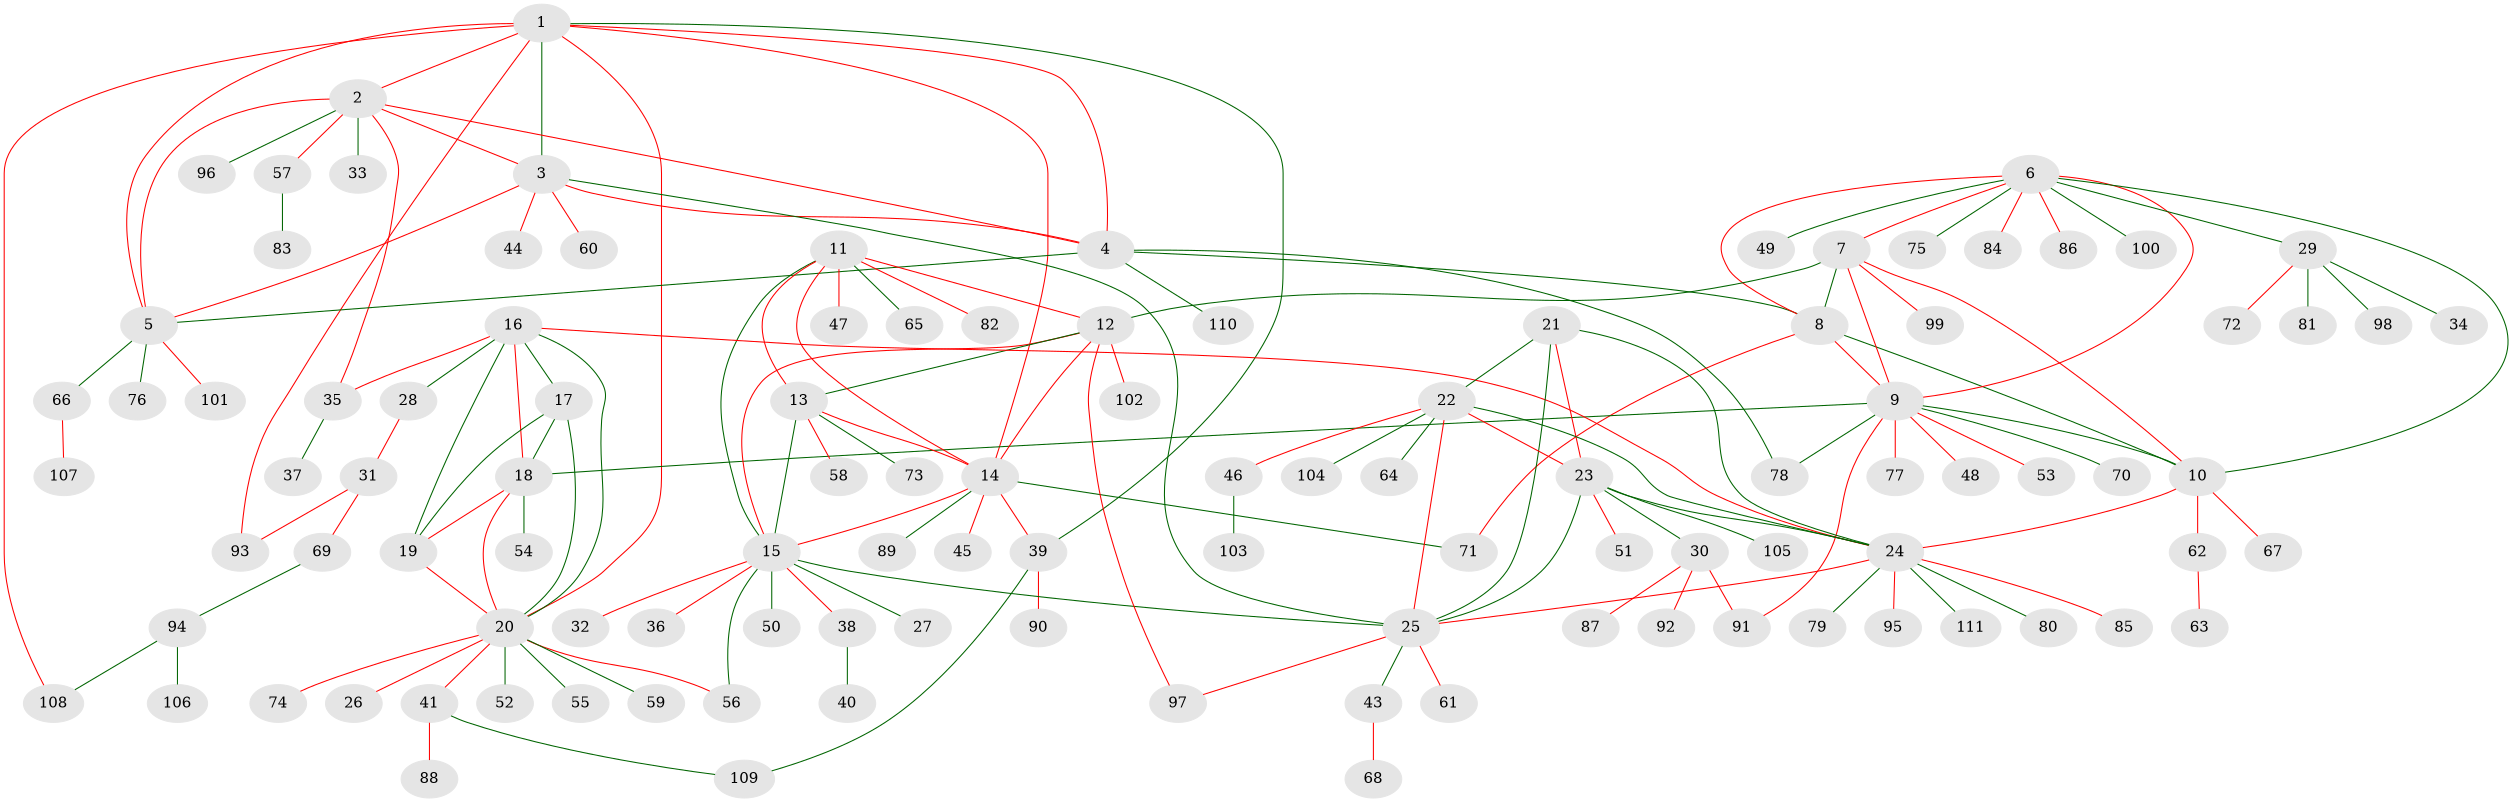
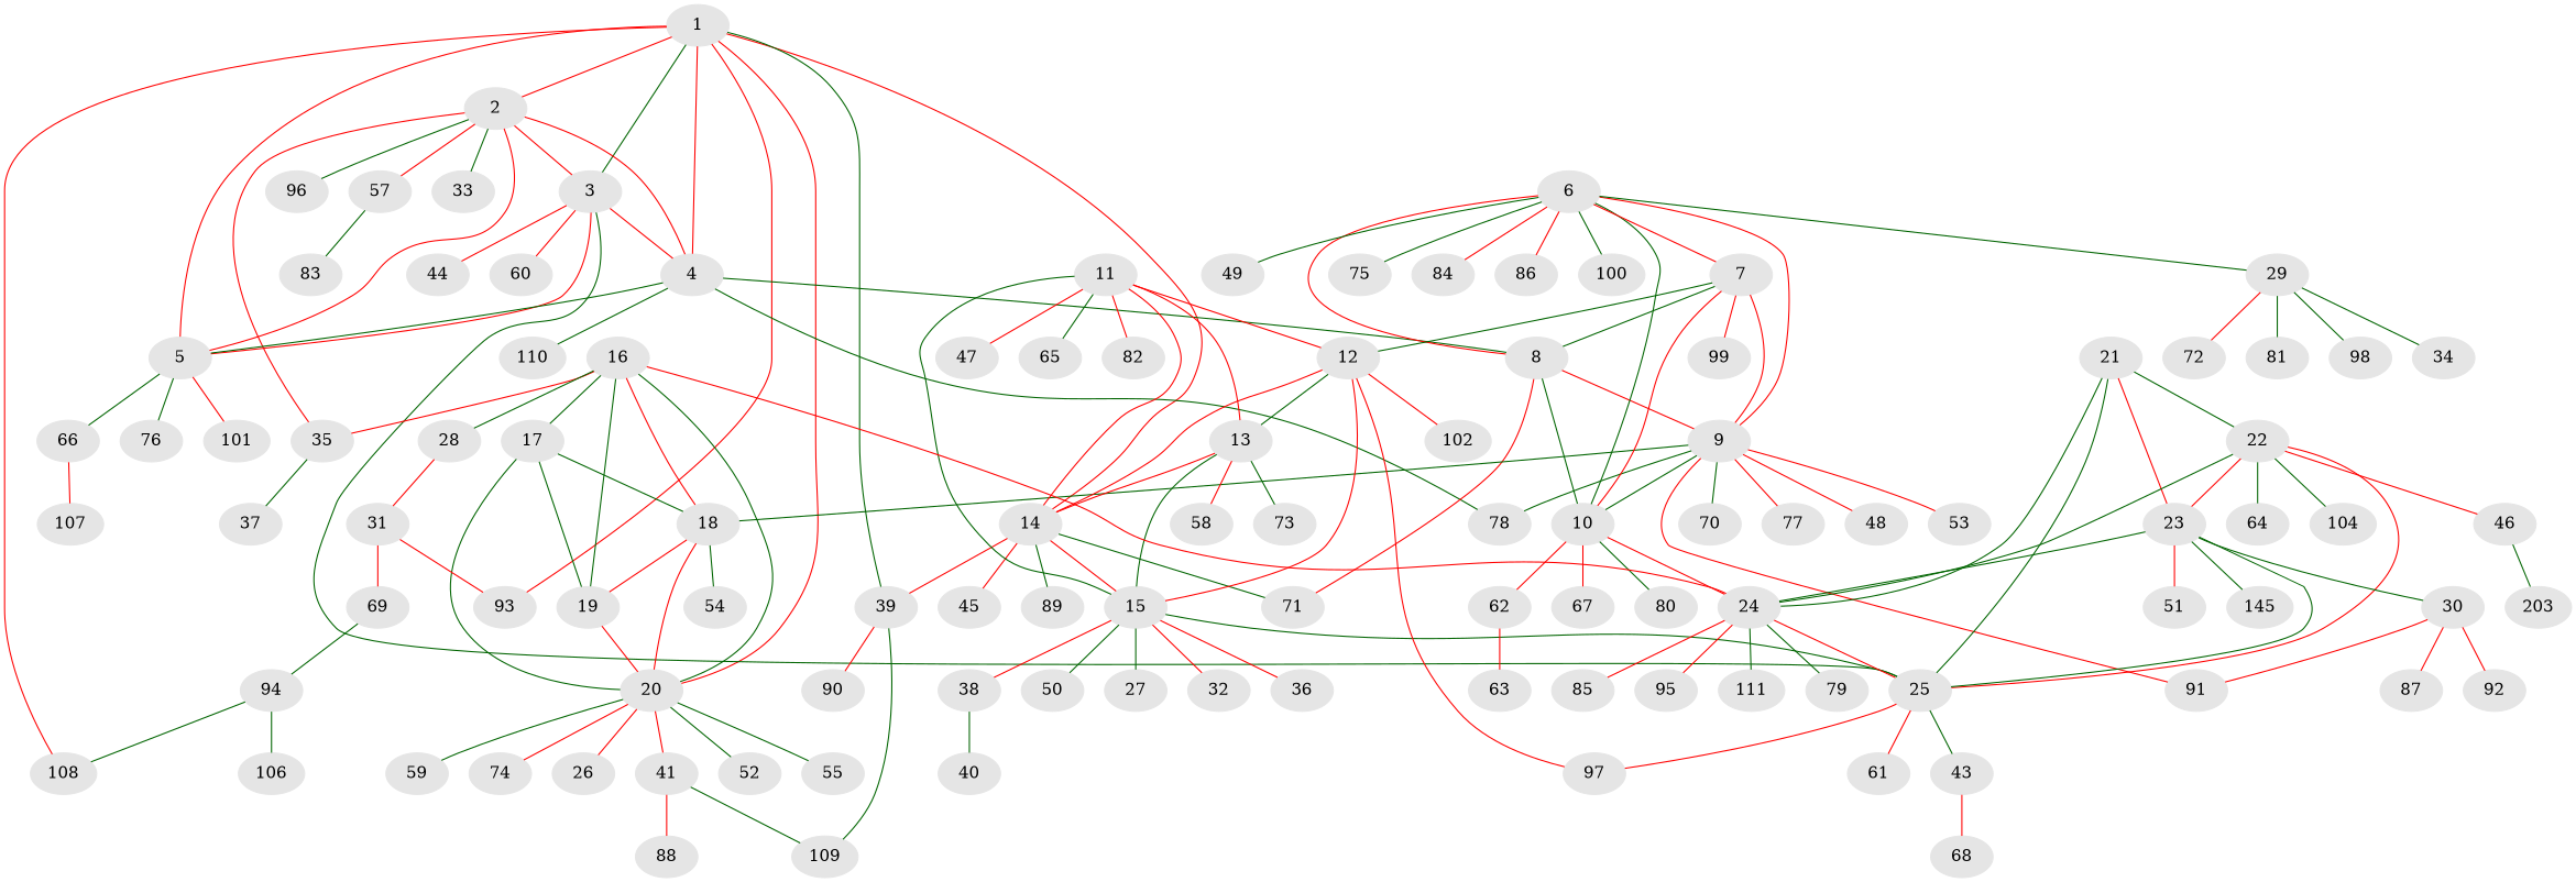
  graph {
    node [color=gray90 style=filled]
    edge [color=red]
    1
    2
    3
    4
    5
    14
    20
    39
    93
    108
    33
    35
    57
    96
    25
    44
    60
    8
    78
    110
    66
    76
    101
    71
    15
    45
    89
-   56
    26
    41
    52
    55
    59
    74
    90
    109
    37
    83
    97
    43
    61
    9
    10
    107
    6
    7
    29
    49
    75
    84
    86
    100
    12
    99
    18
    48
    53
    70
    77
    91
    24
    62
    67
    80
    34
    72
    81
    98
    13
    102
    19
    54
    79
    85
    95
    111
    63
    11
    47
    65
    82
    58
    73
    27
    32
    36
    38
    50
    16
    17
    28
    40
    31
    88
    21
    22
    23
    46
    64
    104
    30
    51
-   105
-   103
+   105 [label=145]
+   103 [label=203]
    87
    92
    68
    69
    94
    106
    1 -- 2
    1 -- 3 [color=darkgreen]
    1 -- 4
    1 -- 5
    1 -- 14
    1 -- 20
    1 -- 39 [color=darkgreen]
    1 -- 93
    1 -- 108
    2 -- 3
    2 -- 4
    2 -- 5
    2 -- 33 [color=darkgreen]
    2 -- 35
    2 -- 57
    2 -- 96 [color=darkgreen]
    3 -- 4
    3 -- 5
    3 -- 25 [color=darkgreen]
    3 -- 44
    3 -- 60
    4 -- 5 [color=darkgreen]
    4 -- 8 [color=darkgreen]
    4 -- 78 [color=darkgreen]
    4 -- 110 [color=darkgreen]
    5 -- 66 [color=darkgreen]
    5 -- 76 [color=darkgreen]
    5 -- 101
    14 -- 39
    14 -- 71 [color=darkgreen]
    14 -- 15
    14 -- 45
    14 -- 89 [color=darkgreen]
-   20 -- 56
    20 -- 26
    20 -- 41
    20 -- 52 [color=darkgreen]
    20 -- 55 [color=darkgreen]
    20 -- 59 [color=darkgreen]
    20 -- 74
    39 -- 90
    39 -- 109 [color=darkgreen]
    35 -- 37 [color=darkgreen]
    57 -- 83 [color=darkgreen]
    25 -- 97
    25 -- 43 [color=darkgreen]
    25 -- 61
    8 -- 71
    8 -- 9
    8 -- 10 [color=darkgreen]
    66 -- 107
    15 -- 25 [color=darkgreen]
-   15 -- 56 [color=darkgreen]
    15 -- 27 [color=darkgreen]
    15 -- 32
    15 -- 36
    15 -- 38
    15 -- 50 [color=darkgreen]
    41 -- 109 [color=darkgreen]
    41 -- 88
    43 -- 68
    9 -- 78 [color=darkgreen]
    9 -- 10 [color=darkgreen]
    9 -- 18 [color=darkgreen]
    9 -- 48
    9 -- 53
    9 -- 70 [color=darkgreen]
    9 -- 77
    9 -- 91
    10 -- 24
    10 -- 62
    10 -- 67
-   24 -- 80 [color=darkgreen]
+   10 -- 80 [color=darkgreen]
    6 -- 8
    6 -- 9
    6 -- 10 [color=darkgreen]
    6 -- 7
    6 -- 29 [color=darkgreen]
    6 -- 49 [color=darkgreen]
    6 -- 75 [color=darkgreen]
    6 -- 84
    6 -- 86
    6 -- 100 [color=darkgreen]
    7 -- 8 [color=darkgreen]
    7 -- 9
    7 -- 10
    7 -- 12 [color=darkgreen]
    7 -- 99
    29 -- 34 [color=darkgreen]
    29 -- 72
    29 -- 81 [color=darkgreen]
    29 -- 98 [color=darkgreen]
    12 -- 14
    12 -- 15
    12 -- 97
    12 -- 13 [color=darkgreen]
    12 -- 102
    18 -- 20
    18 -- 19
    18 -- 54 [color=darkgreen]
    24 -- 25
    24 -- 79 [color=darkgreen]
    24 -- 85
    24 -- 95
    24 -- 111 [color=darkgreen]
    62 -- 63
    13 -- 14
    13 -- 15 [color=darkgreen]
    13 -- 58
    13 -- 73 [color=darkgreen]
    19 -- 20
    11 -- 14
    11 -- 15 [color=darkgreen]
    11 -- 12
    11 -- 13
    11 -- 47
    11 -- 65 [color=darkgreen]
    11 -- 82
    38 -- 40 [color=darkgreen]
    16 -- 20 [color=darkgreen]
    16 -- 35
    16 -- 18
    16 -- 24
    16 -- 19 [color=darkgreen]
    16 -- 17 [color=darkgreen]
    16 -- 28 [color=darkgreen]
    17 -- 20 [color=darkgreen]
    17 -- 18 [color=darkgreen]
    17 -- 19 [color=darkgreen]
    28 -- 31
    31 -- 93
    31 -- 69
    21 -- 25 [color=darkgreen]
    21 -- 24 [color=darkgreen]
    21 -- 22 [color=darkgreen]
    21 -- 23
    22 -- 25
    22 -- 24 [color=darkgreen]
    22 -- 23
    22 -- 46
    22 -- 64 [color=darkgreen]
    22 -- 104 [color=darkgreen]
    23 -- 25 [color=darkgreen]
    23 -- 24 [color=darkgreen]
    23 -- 30 [color=darkgreen]
    23 -- 51
    23 -- 105 [color=darkgreen]
    46 -- 103 [color=darkgreen]
    30 -- 91
    30 -- 87
    30 -- 92
    69 -- 94 [color=darkgreen]
    94 -- 108 [color=darkgreen]
    94 -- 106 [color=darkgreen]
  }
